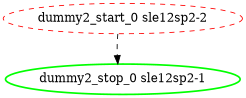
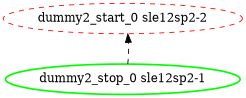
  digraph {
    node [fontcolor=black]
    "dummy2_start_0 sle12sp2-2" [color=red style=dashed]
    "dummy2_stop_0 sle12sp2-1" [color=green style=bold]
-   "dummy2_start_0 sle12sp2-2" -> "dummy2_stop_0 sle12sp2-1" [style=dashed]
+   "dummy2_stop_0 sle12sp2-1" -> "dummy2_start_0 sle12sp2-2" [style=dashed]
  }
